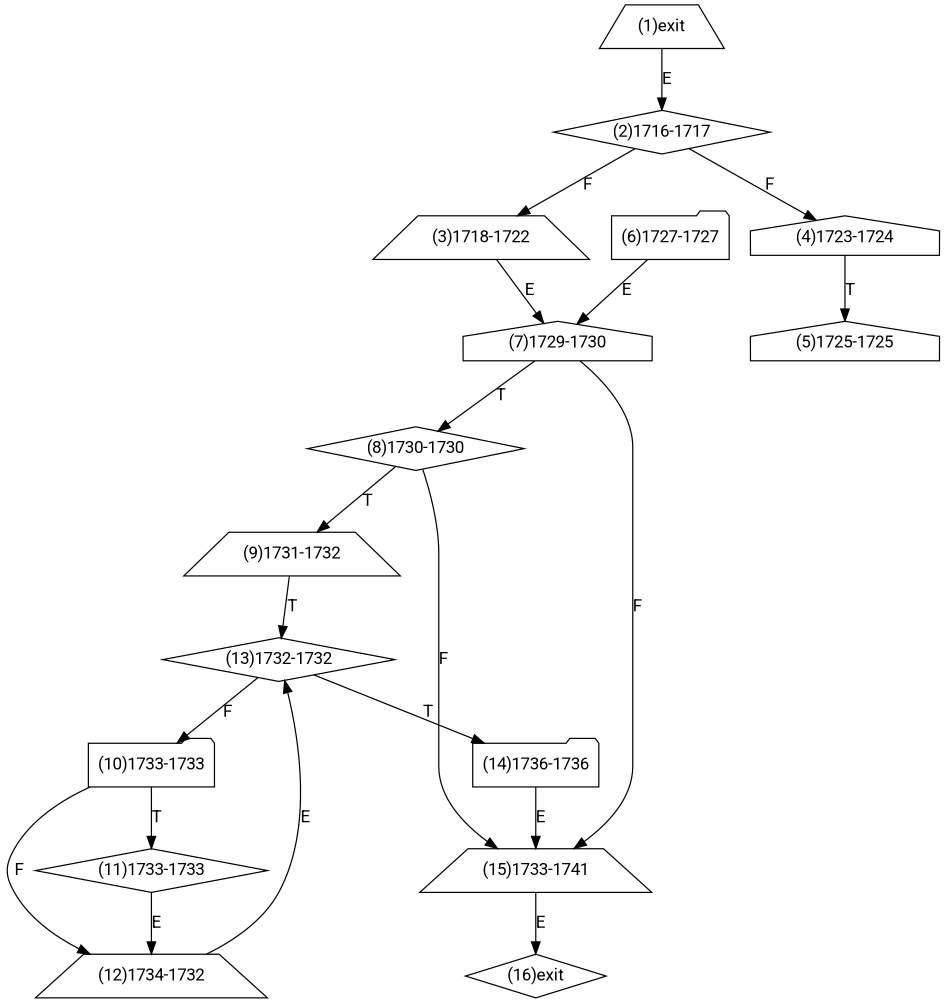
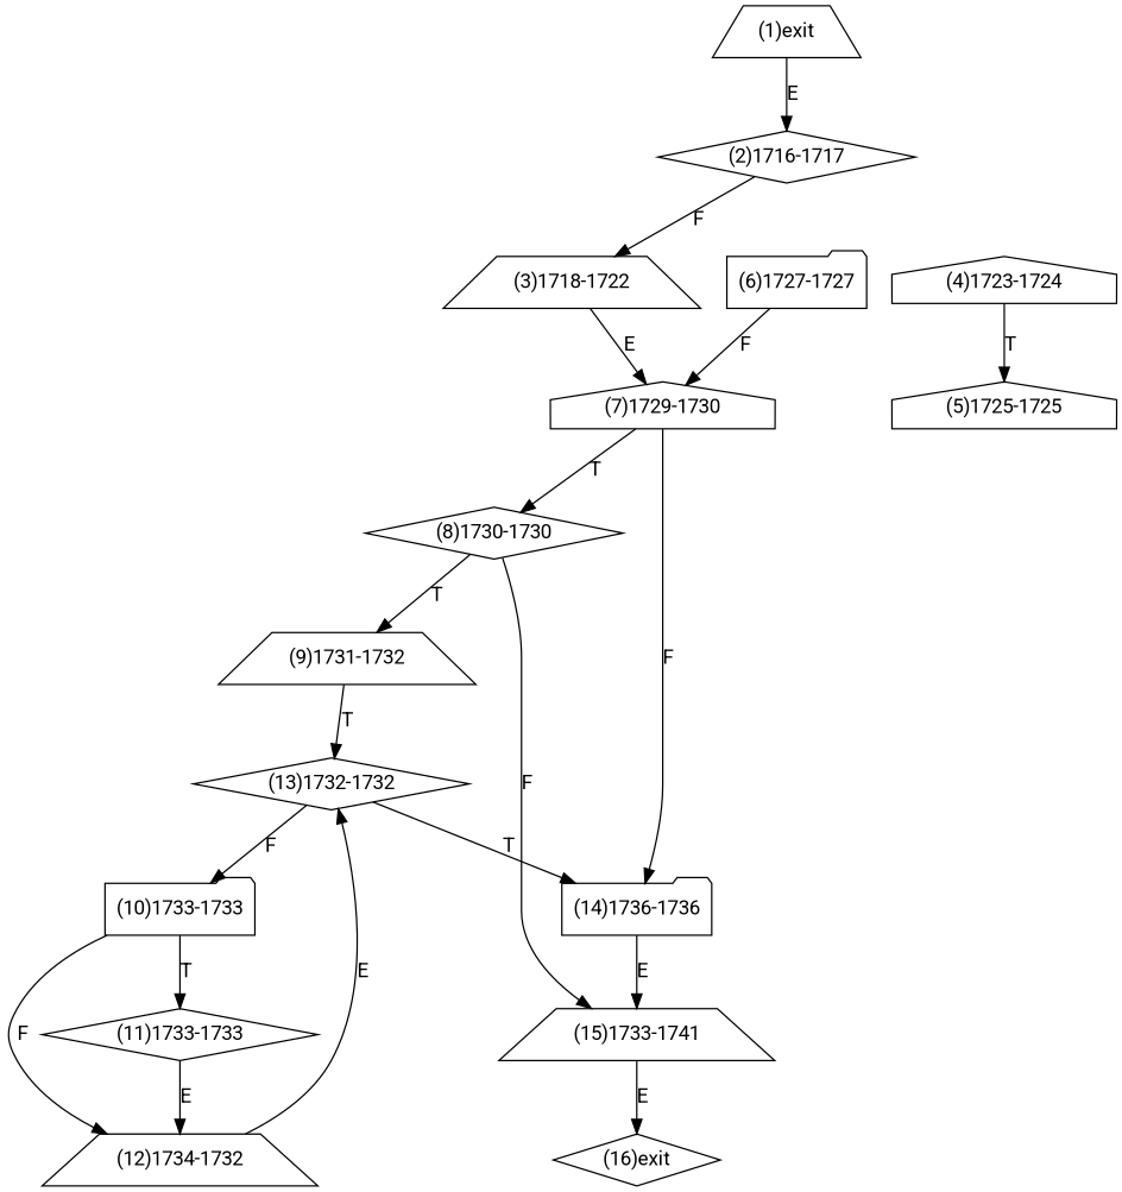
  digraph {
    fontname=Roboto
    node [fontname=Roboto shape=trapezium]
    edge [fontname=Roboto]
    n1 [label="(1)exit"]
    n2 [label="(2)1716-1717" shape=diamond]
    n3 [label="(3)1718-1722"]
    n4 [label="(4)1723-1724" shape=house]
    n5 [label="(7)1729-1730" shape=house]
    n6 [label="(5)1725-1725" shape=house]
    n7 [label="(8)1730-1730" shape=diamond]
    n8 [label="(15)1733-1741"]
    n9 [label="(6)1727-1727" shape=folder]
    n10 [label="(9)1731-1732"]
    n11 [label="(16)exit" shape=diamond]
    n12 [label="(13)1732-1732" shape=diamond]
    n13 [label="(10)1733-1733" shape=folder]
    n14 [label="(14)1736-1736" shape=folder]
    n15 [label="(11)1733-1733" shape=diamond]
    n16 [label="(12)1734-1732"]
    n1 -> n2 [label=E]
    n2 -> n3 [label=F]
-   n2 -> n4 [label=F]
    n3 -> n5 [label=E]
    n4 -> n6 [label=T]
    n5 -> n7 [label=T]
-   n5 -> n8 [label=F]
+   n5 -> n14 [label=F]
    n7 -> n8 [label=F]
    n7 -> n10 [label=T]
    n8 -> n11 [label=E]
-   n9 -> n5 [label=E]
+   n9 -> n5 [label=F]
    n10 -> n12 [label=T]
    n12 -> n13 [label=F]
    n12 -> n14 [label=T]
    n13 -> n15 [label=T]
    n13 -> n16 [label=F]
    n14 -> n8 [label=E]
    n15 -> n16 [label=E]
    n16 -> n12 [label=E]
  }
